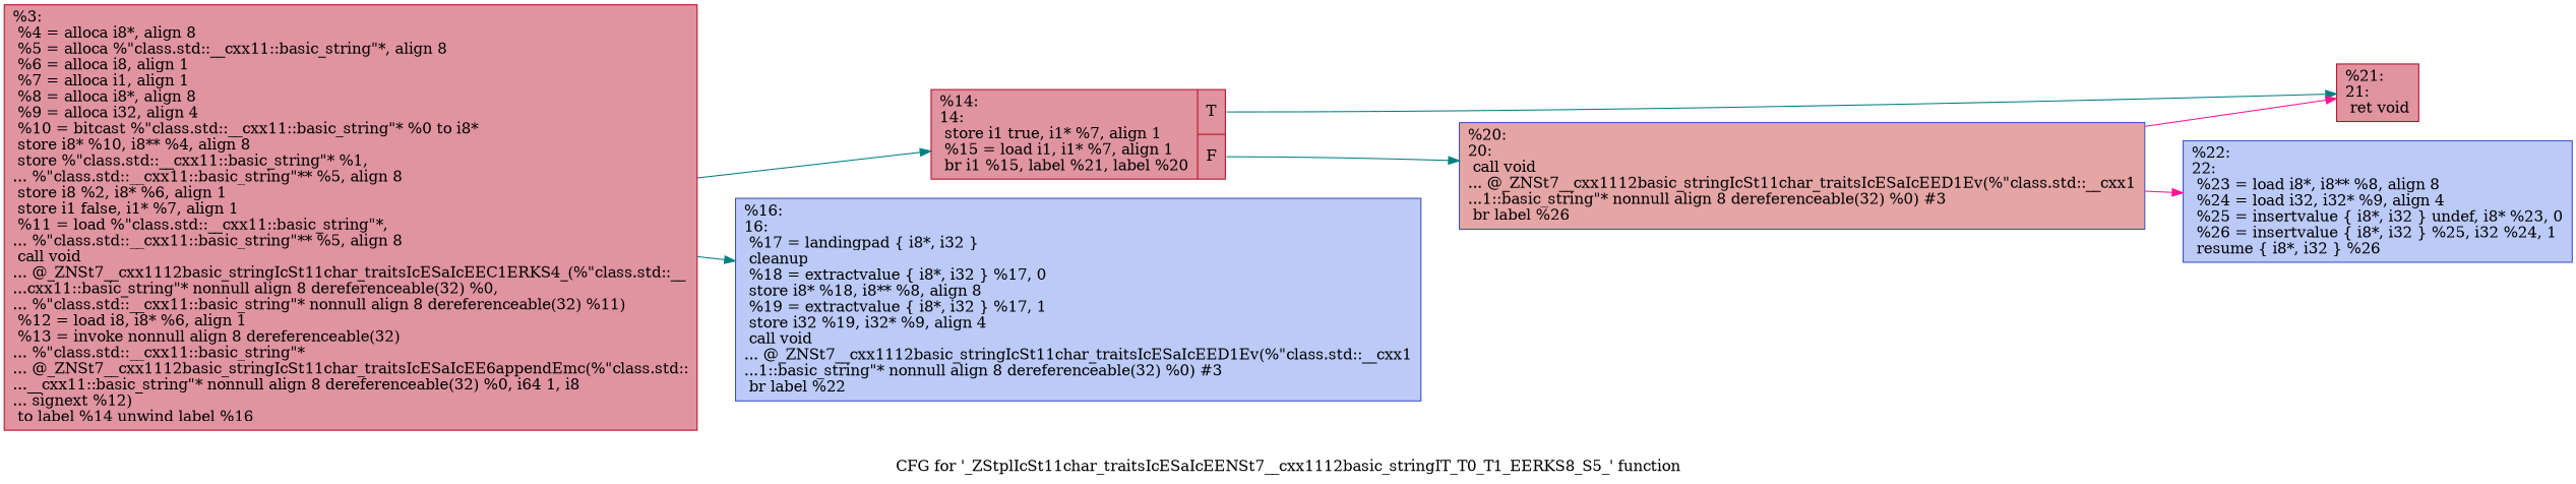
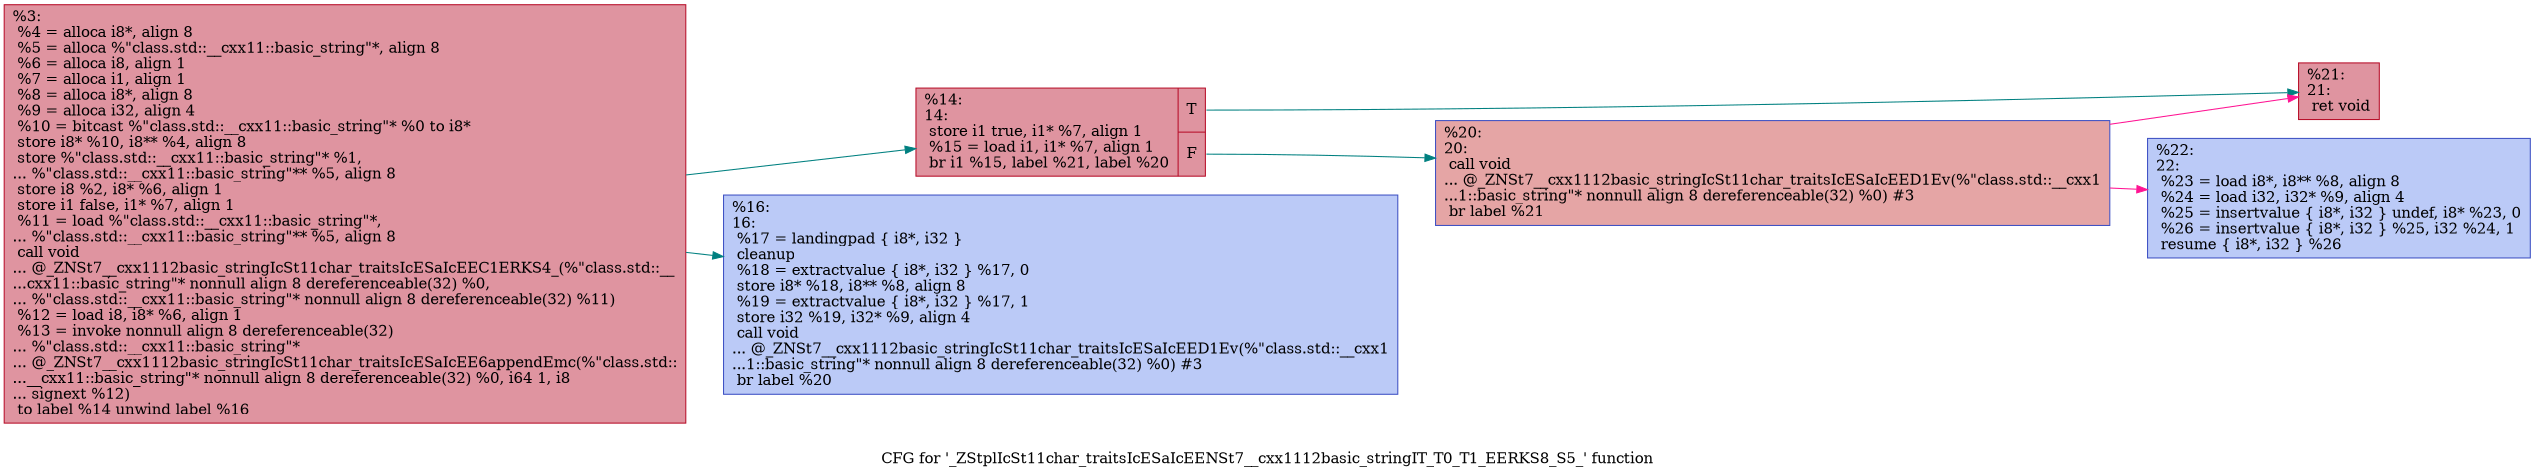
  digraph {
    label="CFG for '_ZStplIcSt11char_traitsIcESaIcEENSt7__cxx1112basic_stringIT_T0_T1_EERKS8_S5_' function"
    rankdir=LR
    node [color="#b70d28ff" fillcolor="#b70d2870" shape=record style=filled]
    edge [color=teal]
    n1 [label="{%3:\l  %4 = alloca i8*, align 8\l  %5 = alloca %\"class.std::__cxx11::basic_string\"*, align 8\l  %6 = alloca i8, align 1\l  %7 = alloca i1, align 1\l  %8 = alloca i8*, align 8\l  %9 = alloca i32, align 4\l  %10 = bitcast %\"class.std::__cxx11::basic_string\"* %0 to i8*\l  store i8* %10, i8** %4, align 8\l  store %\"class.std::__cxx11::basic_string\"* %1,\l... %\"class.std::__cxx11::basic_string\"** %5, align 8\l  store i8 %2, i8* %6, align 1\l  store i1 false, i1* %7, align 1\l  %11 = load %\"class.std::__cxx11::basic_string\"*,\l... %\"class.std::__cxx11::basic_string\"** %5, align 8\l  call void\l... @_ZNSt7__cxx1112basic_stringIcSt11char_traitsIcESaIcEEC1ERKS4_(%\"class.std::__\l...cxx11::basic_string\"* nonnull align 8 dereferenceable(32) %0,\l... %\"class.std::__cxx11::basic_string\"* nonnull align 8 dereferenceable(32) %11)\l  %12 = load i8, i8* %6, align 1\l  %13 = invoke nonnull align 8 dereferenceable(32)\l... %\"class.std::__cxx11::basic_string\"*\l... @_ZNSt7__cxx1112basic_stringIcSt11char_traitsIcESaIcEE6appendEmc(%\"class.std::\l...__cxx11::basic_string\"* nonnull align 8 dereferenceable(32) %0, i64 1, i8\l... signext %12)\l          to label %14 unwind label %16\l}"]
    n2 [label="{%14:\l14:                                               \l  store i1 true, i1* %7, align 1\l  %15 = load i1, i1* %7, align 1\l  br i1 %15, label %21, label %20\l|{<s0>T|<s1>F}}"]
-   n3 [color="#3d50c3ff" fillcolor="#6687ed70" label="{%16:\l16:                                               \l  %17 = landingpad \{ i8*, i32 \}\l          cleanup\l  %18 = extractvalue \{ i8*, i32 \} %17, 0\l  store i8* %18, i8** %8, align 8\l  %19 = extractvalue \{ i8*, i32 \} %17, 1\l  store i32 %19, i32* %9, align 4\l  call void\l... @_ZNSt7__cxx1112basic_stringIcSt11char_traitsIcESaIcEED1Ev(%\"class.std::__cxx1\l...1::basic_string\"* nonnull align 8 dereferenceable(32) %0) #3\l  br label %22\l}"]
+   n3 [color="#3d50c3ff" fillcolor="#6687ed70" label="{%16:\l16:                                               \l  %17 = landingpad \{ i8*, i32 \}\l          cleanup\l  %18 = extractvalue \{ i8*, i32 \} %17, 0\l  store i8* %18, i8** %8, align 8\l  %19 = extractvalue \{ i8*, i32 \} %17, 1\l  store i32 %19, i32* %9, align 4\l  call void\l... @_ZNSt7__cxx1112basic_stringIcSt11char_traitsIcESaIcEED1Ev(%\"class.std::__cxx1\l...1::basic_string\"* nonnull align 8 dereferenceable(32) %0) #3\l  br label %20\l}"]
    n4 [label="{%21:\l21:                                               \l  ret void\l}"]
-   n5 [color="#3d50c3ff" fillcolor="#c5333470" label="{%20:\l20:                                               \l  call void\l... @_ZNSt7__cxx1112basic_stringIcSt11char_traitsIcESaIcEED1Ev(%\"class.std::__cxx1\l...1::basic_string\"* nonnull align 8 dereferenceable(32) %0) #3\l  br label %26\l}"]
+   n5 [color="#3d50c3ff" fillcolor="#c5333470" label="{%20:\l20:                                               \l  call void\l... @_ZNSt7__cxx1112basic_stringIcSt11char_traitsIcESaIcEED1Ev(%\"class.std::__cxx1\l...1::basic_string\"* nonnull align 8 dereferenceable(32) %0) #3\l  br label %21\l}"]
    n6 [color="#3d50c3ff" fillcolor="#6687ed70" label="{%22:\l22:                                               \l  %23 = load i8*, i8** %8, align 8\l  %24 = load i32, i32* %9, align 4\l  %25 = insertvalue \{ i8*, i32 \} undef, i8* %23, 0\l  %26 = insertvalue \{ i8*, i32 \} %25, i32 %24, 1\l  resume \{ i8*, i32 \} %26\l}"]
    n1 -> n2
    n1 -> n3
    n2 -> n4 [tailport=s0]
    n2 -> n5 [tailport=s1]
    n5 -> n4 [color=deeppink]
    n5 -> n6 [color=deeppink]
  }
